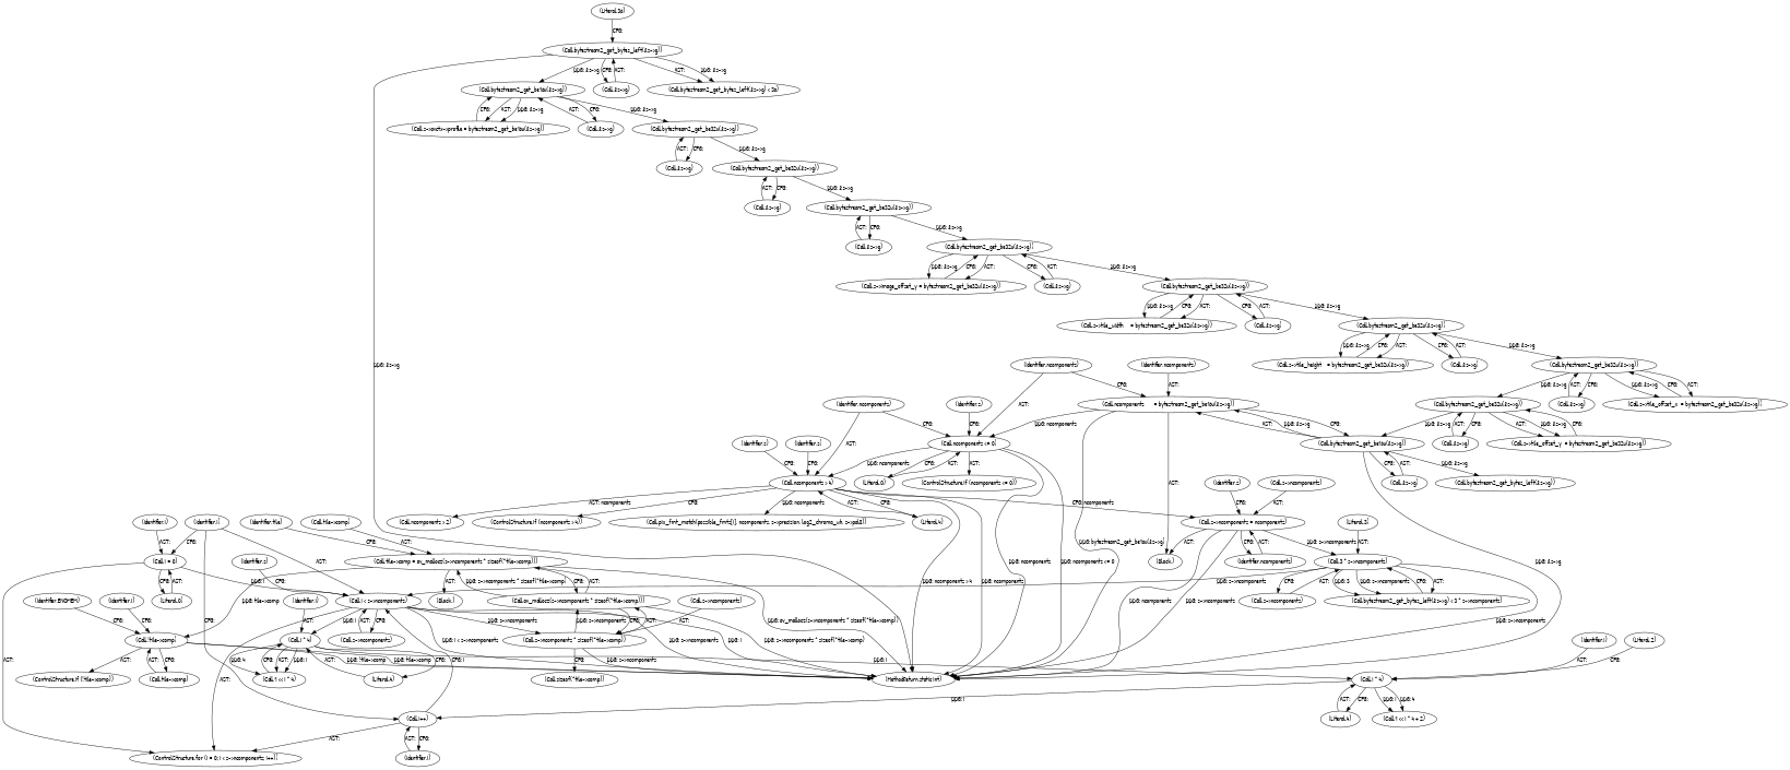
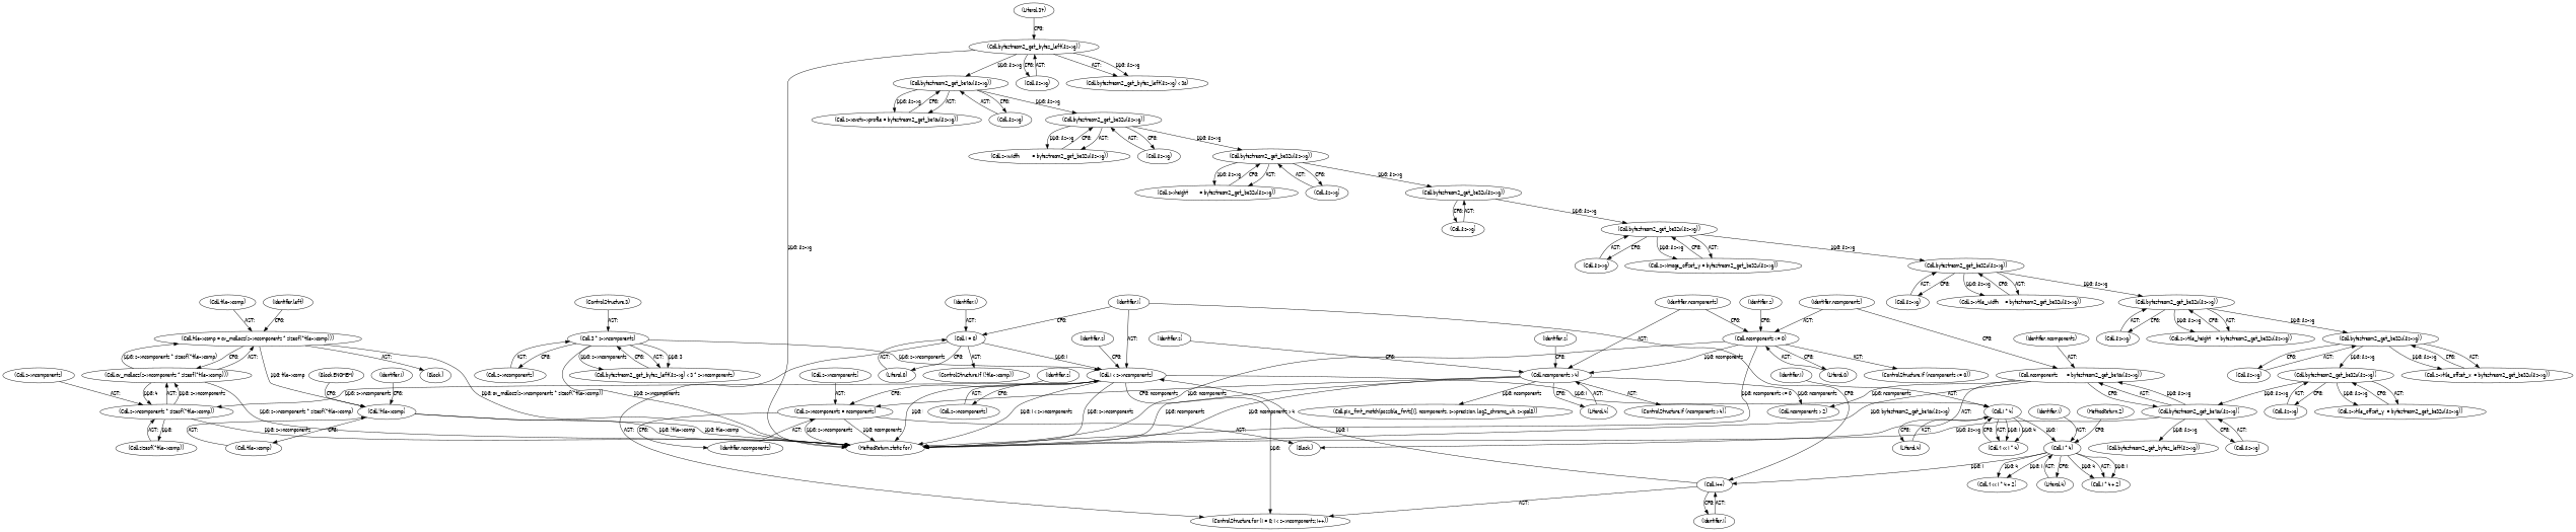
  digraph {
    fontname="Patrick Hand"
    node [fontname="Patrick Hand"]
    edge [fontname="Patrick Hand"]
    n1 [label="(Call,tile->comp = av_mallocz(s->ncomponents * sizeof(*tile->comp)))"]
    n2 [label="(Call,av_mallocz(s->ncomponents * sizeof(*tile->comp)))"]
    n3 [label="(Call,!tile->comp)"]
-   n4 [label="(MethodReturn,static int)"]
+   n4 [label="(MethodReturn,static for)"]
    n5 [label="(Block,)"]
    n6 [label="(Call,s->ncomponents * sizeof(*tile->comp))"]
    n7 [label="(Call,tile->comp)"]
    n8 [label="(ControlStructure,if (!tile->comp))"]
    n9 [label="(Call,sizeof(*tile->comp))"]
    n10 [label="(Call,i < s->ncomponents)"]
    n11 [label="(Call,i * 4)"]
    n12 [label="(Call,s->ncomponents)"]
    n13 [label="(ControlStructure,for (i = 0; i < s->ncomponents; i++))"]
    n14 [label="(Call,i * 4)"]
    n15 [label="(Call,1 << i * 4)"]
    n16 [label="(Literal,4)"]
    n17 [label="(Call,i++)"]
    n18 [label="(Identifier,i)"]
+   n19 [label="(Call,i * 4 + 2)"]
    n20 [label="(Call,1 << i * 4 + 2)"]
    n21 [label="(Literal,4)"]
    n22 [label="(Call,i = 0)"]
    n23 [label="(Literal,0)"]
    n24 [label="(Call,3 * s->ncomponents)"]
    n25 [label="(Call,bytestream2_get_bytes_left(&s->g) < 3 * s->ncomponents)"]
    n26 [label="(Call,s->ncomponents)"]
    n27 [label="(Call,s->ncomponents = ncomponents)"]
    n28 [label="(Block,)"]
    n29 [label="(Identifier,ncomponents)"]
    n30 [label="(Call,ncomponents > 4)"]
    n31 [label="(Call,pix_fmt_match(possible_fmts[i], ncomponents, s->precision, log2_chroma_wh, s->pal8))"]
    n32 [label="(Literal,4)"]
    n33 [label="(Call,ncomponents > 2)"]
    n34 [label="(ControlStructure,if (ncomponents > 4))"]
    n35 [label="(Call,ncomponents <= 0)"]
    n36 [label="(Literal,0)"]
    n37 [label="(ControlStructure,if (ncomponents <= 0))"]
    n38 [label="(Call,ncomponents       = bytestream2_get_be16u(&s->g))"]
    n39 [label="(Call,bytestream2_get_be16u(&s->g))"]
    n40 [label="(Call,bytestream2_get_bytes_left(&s->g))"]
    n41 [label="(Call,&s->g)"]
    n42 [label="(Call,bytestream2_get_be32u(&s->g))"]
    n43 [label="(Call,&s->g)"]
    n44 [label="(Call,s->tile_offset_y  = bytestream2_get_be32u(&s->g))"]
    n45 [label="(Call,bytestream2_get_be32u(&s->g))"]
    n46 [label="(Call,s->tile_offset_x  = bytestream2_get_be32u(&s->g))"]
    n47 [label="(Call,&s->g)"]
    n48 [label="(Call,bytestream2_get_be32u(&s->g))"]
    n49 [label="(Call,&s->g)"]
    n50 [label="(Call,s->tile_height    = bytestream2_get_be32u(&s->g))"]
    n51 [label="(Call,bytestream2_get_be32u(&s->g))"]
    n52 [label="(Call,&s->g)"]
    n53 [label="(Call,s->tile_width     = bytestream2_get_be32u(&s->g))"]
    n54 [label="(Call,bytestream2_get_be32u(&s->g))"]
    n55 [label="(Call,&s->g)"]
    n56 [label="(Call,s->image_offset_y = bytestream2_get_be32u(&s->g))"]
    n57 [label="(Call,bytestream2_get_be32u(&s->g))"]
    n58 [label="(Call,&s->g)"]
    n59 [label="(Call,bytestream2_get_be32u(&s->g))"]
+   n60 [label="(Call,s->height         = bytestream2_get_be32u(&s->g))"]
    n61 [label="(Call,&s->g)"]
    n62 [label="(Call,bytestream2_get_be32u(&s->g))"]
+   n63 [label="(Call,s->width          = bytestream2_get_be32u(&s->g))"]
    n64 [label="(Call,&s->g)"]
    n65 [label="(Call,bytestream2_get_be16u(&s->g))"]
    n66 [label="(Call,s->avctx->profile = bytestream2_get_be16u(&s->g))"]
    n67 [label="(Call,&s->g)"]
    n68 [label="(Call,bytestream2_get_bytes_left(&s->g))"]
    n69 [label="(Call,&s->g)"]
    n70 [label="(Call,bytestream2_get_bytes_left(&s->g) < 36)"]
    n71 [label="(Identifier,i)"]
    n72 [label="(Identifier,i)"]
    n73 [label="(Identifier,s)"]
-   n74 [label="(Literal,36)"]
+   n74 [label="(Literal,37)"]
    n75 [label="(Identifier,i)"]
    n76 [label="(Identifier,s)"]
-   n77 [label="(Literal,2)"]
+   n77 [label="(MethodReturn,2)"]
    n78 [label="(Identifier,ncomponents)"]
    n79 [label="(Identifier,i)"]
    n80 [label="(Call,s->ncomponents)"]
-   n81 [label="(Identifier,tile)"]
-   n82 [label="(Literal,3)"]
+   n81 [label="(Identifier,left)"]
+   n82 [label="(ControlStructure,3)"]
    n83 [label="(Identifier,s)"]
-   n84 [label="(Identifier,ENOMEM)"]
+   n84 [label="(Block,ENOMEM)"]
    n85 [label="(Identifier,ncomponents)"]
    n86 [label="(Identifier,ncomponents)"]
    n87 [label="(Call,tile->comp)"]
    n88 [label="(Identifier,s)"]
    n89 [label="(Identifier,s)"]
    n90 [label="(Call,s->ncomponents)"]
    n91 [label="(Identifier,i)"]
    n1 -> n2 [label="CFG: "]
    n1 -> n3 [label="DDG: tile->comp"]
    n1 -> n4 [label="DDG: av_mallocz(s->ncomponents * sizeof(*tile->comp))"]
    n1 -> n5 [label="AST: "]
    n2 -> n1 [label="AST: "]
    n2 -> n1 [label="DDG: s->ncomponents * sizeof(*tile->comp)"]
    n2 -> n4 [label="DDG: s->ncomponents * sizeof(*tile->comp)"]
-   n2 -> n6 [label="CFG: "]
+   n2 -> n6 [label="DDG: 4"]
    n3 -> n4 [label="DDG: !tile->comp"]
    n3 -> n4 [label="DDG: tile->comp"]
    n3 -> n7 [label="CFG: "]
-   n3 -> n8 [label="AST: "]
+   n22 -> n8 [label="AST: "]
    n6 -> n2 [label="AST: "]
    n6 -> n2 [label="DDG: s->ncomponents"]
    n6 -> n4 [label="DDG: s->ncomponents"]
-   n6 -> n9 [label="CFG: "]
+   n6 -> n9 [label="DDG: "]
    n7 -> n3 [label="AST: "]
+   n9 -> n6 [label="AST: "]
    n10 -> n4 [label="DDG: i < s->ncomponents"]
    n10 -> n4 [label="DDG: s->ncomponents"]
    n10 -> n4 [label="DDG: i"]
    n10 -> n6 [label="DDG: s->ncomponents"]
    n10 -> n11 [label="DDG: i"]
    n10 -> n12 [label="CFG: "]
-   n10 -> n13 [label="AST: "]
+   n10 -> n13 [label="DDG: "]
    n11 -> n14 [label="DDG: i"]
    n11 -> n15 [label="AST: "]
    n11 -> n15 [label="DDG: i"]
    n11 -> n15 [label="DDG: 4"]
    n11 -> n16 [label="CFG: "]
    n12 -> n10 [label="AST: "]
    n14 -> n17 [label="DDG: i"]
+   n14 -> n19 [label="AST: "]
+   n14 -> n19 [label="DDG: i"]
+   n14 -> n19 [label="DDG: 4"]
    n14 -> n20 [label="DDG: i"]
    n14 -> n20 [label="DDG: 4"]
    n14 -> n21 [label="CFG: "]
    n15 -> n11 [label="CFG: "]
    n16 -> n11 [label="AST: "]
-   n17 -> n10 [label="CFG: i"]
+   n17 -> n10 [label="DDG: i"]
    n17 -> n13 [label="AST: "]
    n17 -> n18 [label="CFG: "]
    n18 -> n17 [label="AST: "]
    n21 -> n14 [label="AST: "]
    n22 -> n10 [label="DDG: i"]
    n22 -> n13 [label="AST: "]
    n22 -> n23 [label="CFG: "]
    n23 -> n22 [label="AST: "]
    n24 -> n4 [label="DDG: s->ncomponents"]
    n24 -> n10 [label="DDG: s->ncomponents"]
    n24 -> n25 [label="AST: "]
    n24 -> n25 [label="DDG: 3"]
    n24 -> n25 [label="DDG: s->ncomponents"]
    n24 -> n26 [label="CFG: "]
    n25 -> n24 [label="CFG: "]
    n26 -> n24 [label="AST: "]
    n27 -> n4 [label="DDG: ncomponents"]
    n27 -> n4 [label="DDG: s->ncomponents"]
-   n27 -> n24 [label="DDG: s->ncomponents"]
    n27 -> n28 [label="AST: "]
    n27 -> n29 [label="CFG: "]
    n29 -> n27 [label="AST: "]
    n30 -> n4 [label="DDG: ncomponents > 4"]
    n30 -> n4 [label="DDG: ncomponents"]
    n30 -> n27 [label="CFG: ncomponents"]
    n30 -> n31 [label="DDG: ncomponents"]
    n30 -> n32 [label="CFG: "]
-   n30 -> n33 [label="AST: ncomponents"]
-   n30 -> n34 [label="CFG: "]
+   n30 -> n33 [label="DDG: ncomponents"]
+   n30 -> n34 [label="AST: "]
    n32 -> n30 [label="AST: "]
    n35 -> n4 [label="DDG: ncomponents"]
    n35 -> n4 [label="DDG: ncomponents <= 0"]
    n35 -> n30 [label="DDG: ncomponents"]
    n35 -> n36 [label="CFG: "]
    n35 -> n37 [label="AST: "]
    n36 -> n35 [label="AST: "]
    n38 -> n4 [label="DDG: bytestream2_get_be16u(&s->g)"]
    n38 -> n28 [label="AST: "]
-   n38 -> n35 [label="DDG: ncomponents"]
+   n38 -> n33 [label="DDG: ncomponents"]
    n38 -> n39 [label="CFG: "]
    n39 -> n4 [label="DDG: &s->g"]
    n39 -> n38 [label="AST: "]
    n39 -> n38 [label="DDG: &s->g"]
    n39 -> n40 [label="DDG: &s->g"]
    n39 -> n41 [label="CFG: "]
    n41 -> n39 [label="AST: "]
    n42 -> n39 [label="DDG: &s->g"]
    n42 -> n43 [label="CFG: "]
    n42 -> n44 [label="AST: "]
    n42 -> n44 [label="DDG: &s->g"]
    n43 -> n42 [label="AST: "]
    n44 -> n42 [label="CFG: "]
    n45 -> n42 [label="DDG: &s->g"]
    n45 -> n46 [label="AST: "]
    n45 -> n46 [label="DDG: &s->g"]
    n45 -> n47 [label="CFG: "]
    n46 -> n45 [label="CFG: "]
    n47 -> n45 [label="AST: "]
    n48 -> n45 [label="DDG: &s->g"]
    n48 -> n49 [label="CFG: "]
    n48 -> n50 [label="AST: "]
    n48 -> n50 [label="DDG: &s->g"]
    n49 -> n48 [label="AST: "]
    n50 -> n48 [label="CFG: "]
    n51 -> n48 [label="DDG: &s->g"]
    n51 -> n52 [label="CFG: "]
    n51 -> n53 [label="AST: "]
    n51 -> n53 [label="DDG: &s->g"]
    n52 -> n51 [label="AST: "]
    n53 -> n51 [label="CFG: "]
    n54 -> n51 [label="DDG: &s->g"]
    n54 -> n55 [label="CFG: "]
    n54 -> n56 [label="AST: "]
    n54 -> n56 [label="DDG: &s->g"]
    n55 -> n54 [label="AST: "]
    n56 -> n54 [label="CFG: "]
    n57 -> n54 [label="DDG: &s->g"]
    n57 -> n58 [label="CFG: "]
    n58 -> n57 [label="AST: "]
    n59 -> n57 [label="DDG: &s->g"]
+   n59 -> n60 [label="AST: "]
+   n59 -> n60 [label="DDG: &s->g"]
    n59 -> n61 [label="CFG: "]
+   n60 -> n59 [label="CFG: "]
    n61 -> n59 [label="AST: "]
    n62 -> n59 [label="DDG: &s->g"]
+   n62 -> n63 [label="AST: "]
+   n62 -> n63 [label="DDG: &s->g"]
    n62 -> n64 [label="CFG: "]
+   n63 -> n62 [label="CFG: "]
    n64 -> n62 [label="AST: "]
    n65 -> n62 [label="DDG: &s->g"]
    n65 -> n66 [label="AST: "]
    n65 -> n66 [label="DDG: &s->g"]
    n65 -> n67 [label="CFG: "]
    n66 -> n65 [label="CFG: "]
    n67 -> n65 [label="AST: "]
    n68 -> n4 [label="DDG: &s->g"]
    n68 -> n65 [label="DDG: &s->g"]
    n68 -> n69 [label="CFG: "]
    n68 -> n70 [label="AST: "]
    n68 -> n70 [label="DDG: &s->g"]
    n69 -> n68 [label="AST: "]
    n71 -> n22 [label="AST: "]
    n72 -> n11 [label="AST: "]
    n73 -> n10 [label="CFG: "]
    n74 -> n68 [label="CFG: "]
    n75 -> n10 [label="AST: "]
    n75 -> n17 [label="CFG: "]
    n75 -> n22 [label="CFG: "]
    n76 -> n35 [label="CFG: "]
    n77 -> n14 [label="CFG: "]
    n78 -> n35 [label="AST: "]
    n78 -> n38 [label="CFG: "]
    n79 -> n14 [label="AST: "]
    n80 -> n6 [label="AST: "]
    n81 -> n1 [label="CFG: "]
    n82 -> n24 [label="AST: "]
    n83 -> n30 [label="CFG: "]
    n84 -> n3 [label="CFG: "]
    n85 -> n30 [label="AST: "]
    n85 -> n35 [label="CFG: "]
    n86 -> n38 [label="AST: "]
    n87 -> n1 [label="AST: "]
    n88 -> n30 [label="CFG: "]
    n89 -> n27 [label="CFG: "]
    n90 -> n27 [label="AST: "]
    n91 -> n3 [label="CFG: "]
  }
